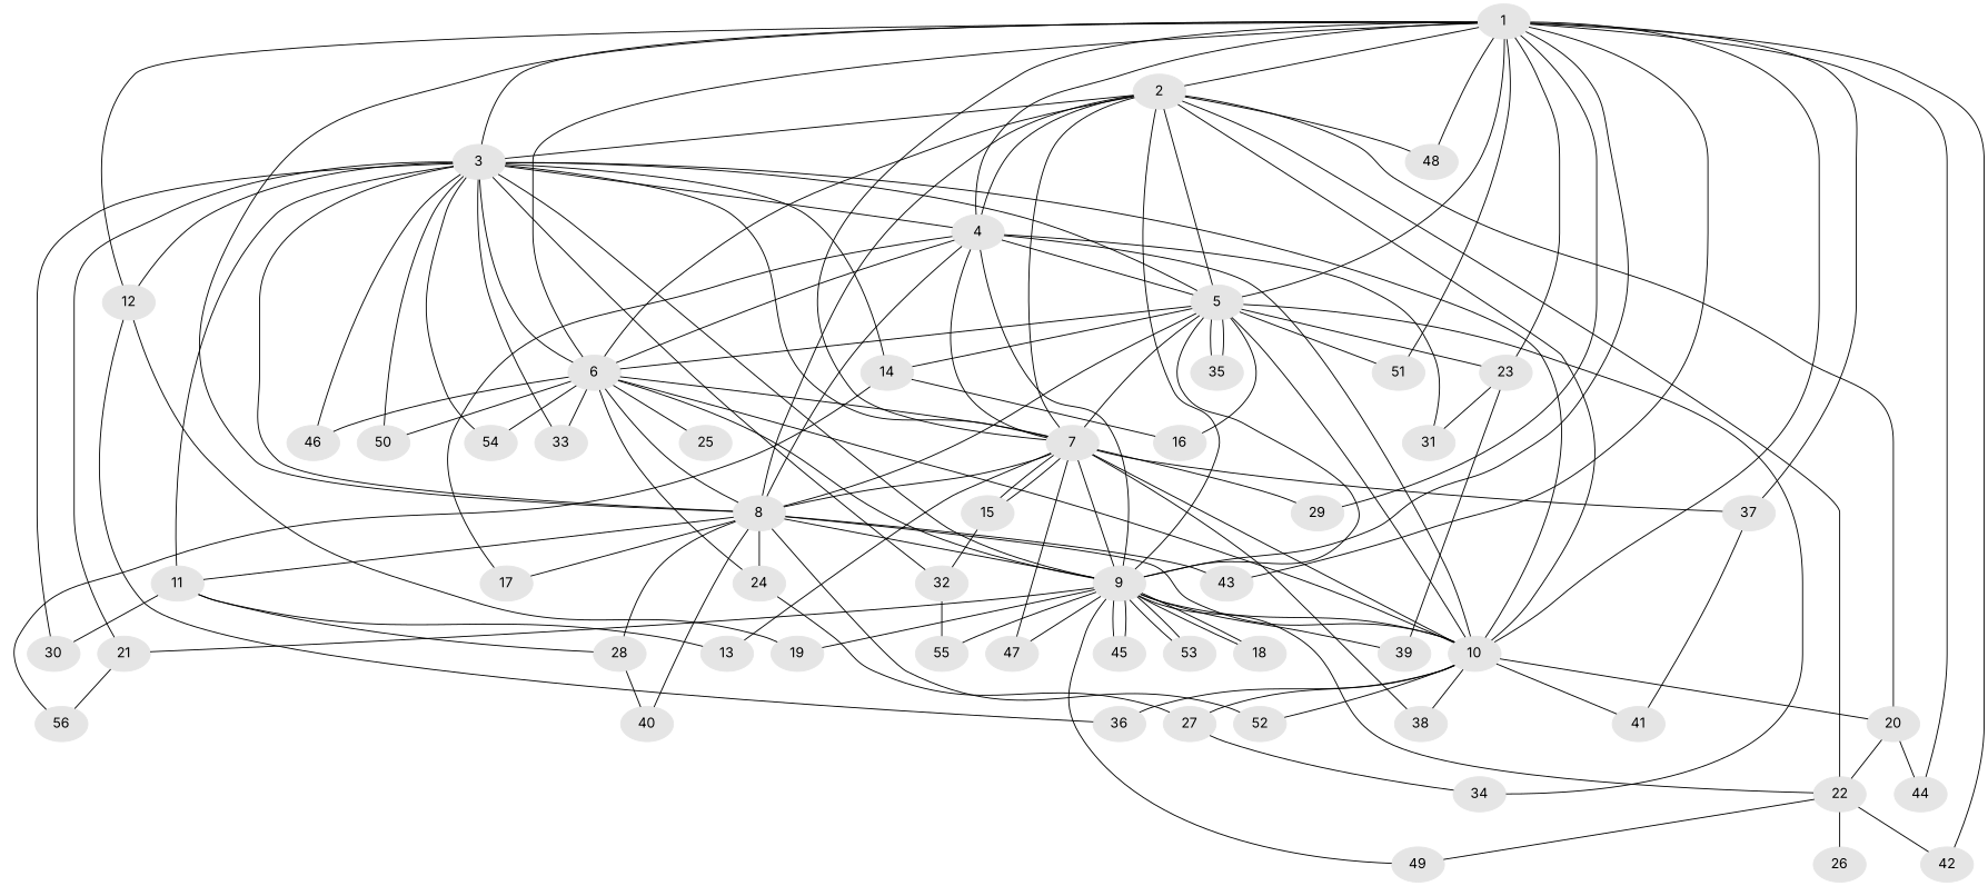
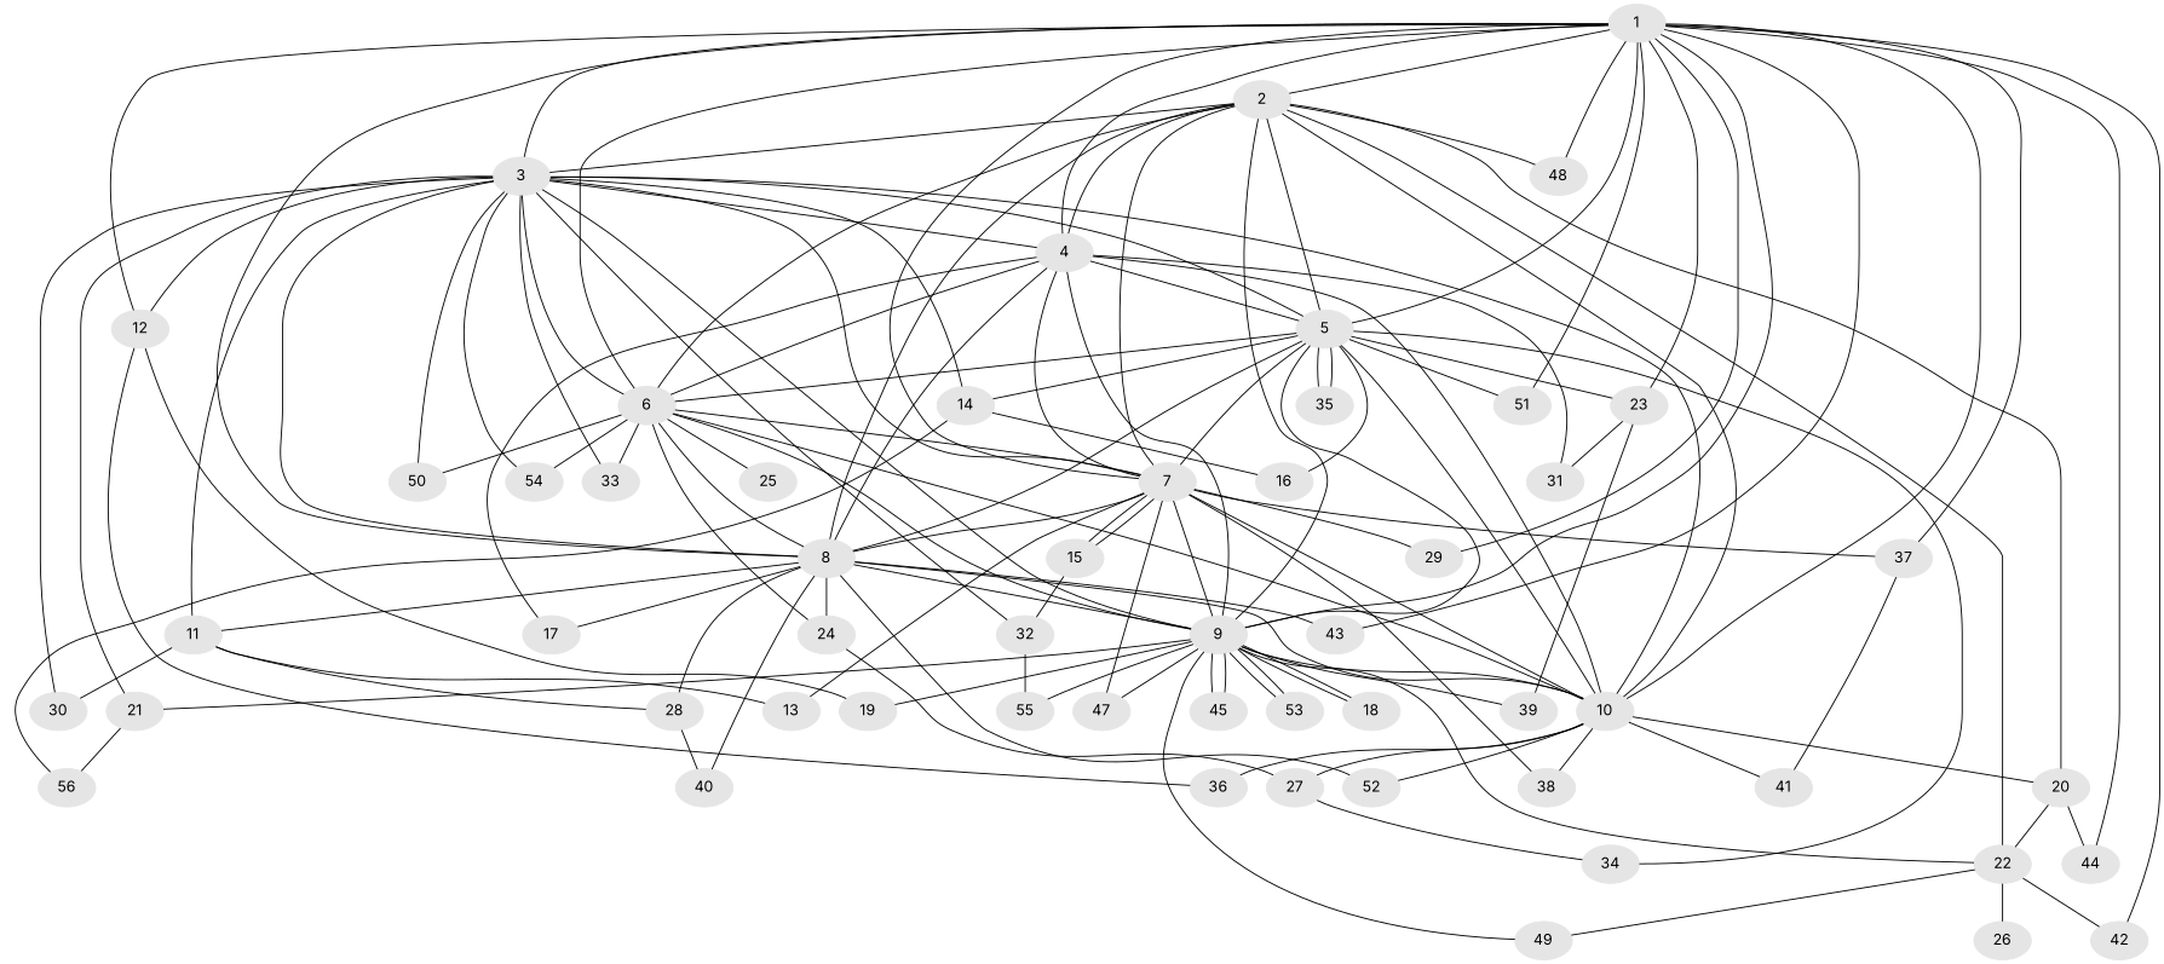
  graph {
    fontname=Inter
    node [color=gray90 fontname=Inter style=filled]
    edge [fontname=Inter]
    1
    2
    3
    4
    5
    6
    7
    8
    9
    10
    12
    23
    29
    37
    42
    43
    44
    48
    51
    20
    22
    11
    14
    21
    30
    32
    33
-   46
    50
    54
    17
    31
    16
    34
    35
    24
    25
    13
    15
    38
    47
    28
    40
    52
    18
    19
    39
    45
    49
    53
    55
    27
    36
    41
    26
    56
    1 -- 2
    1 -- 3
    1 -- 4
    1 -- 5
    1 -- 6
    1 -- 7
    1 -- 8
    1 -- 9
    1 -- 10
    1 -- 12
    1 -- 23
    1 -- 29
    1 -- 37
    1 -- 42
    1 -- 43
    1 -- 44
    1 -- 48
    1 -- 51
    2 -- 3
    2 -- 4
    2 -- 5
    2 -- 6
    2 -- 7
    2 -- 8
    2 -- 9
    2 -- 10
    2 -- 48
    2 -- 20
    2 -- 22
    3 -- 4
    3 -- 5
    3 -- 6
    3 -- 7
    3 -- 8
    3 -- 9
    3 -- 10
    3 -- 12
    3 -- 11
    3 -- 14
    3 -- 21
    3 -- 30
    3 -- 32
    3 -- 33
-   3 -- 46
    3 -- 50
    3 -- 54
    4 -- 5
    4 -- 6
    4 -- 7
    4 -- 8
    4 -- 9
    4 -- 10
    4 -- 17
    4 -- 31
    5 -- 6
    5 -- 7
    5 -- 8
    5 -- 9
    5 -- 10
    5 -- 23
    5 -- 51
    5 -- 14
    5 -- 16
    5 -- 34
    5 -- 35
    5 -- 35
    6 -- 7
    6 -- 8
    6 -- 9
    6 -- 10
    6 -- 33
-   6 -- 46
    6 -- 50
    6 -- 54
    6 -- 24
    6 -- 25
    7 -- 8
    7 -- 9
    7 -- 10
    7 -- 29
    7 -- 37
    7 -- 13
    7 -- 15
    7 -- 15
    7 -- 38
    7 -- 47
    8 -- 9
    8 -- 10
    8 -- 43
    8 -- 11
    8 -- 17
    8 -- 24
    8 -- 28
    8 -- 40
    8 -- 52
    9 -- 10
    9 -- 22
    9 -- 21
    9 -- 47
    9 -- 18
    9 -- 18
    9 -- 19
    9 -- 39
    9 -- 45
    9 -- 45
    9 -- 49
    9 -- 53
    9 -- 53
    9 -- 55
    10 -- 20
    10 -- 38
    10 -- 52
    10 -- 27
    10 -- 36
    10 -- 41
    12 -- 19
    12 -- 36
    23 -- 31
    23 -- 39
    37 -- 41
    20 -- 44
    20 -- 22
    22 -- 42
    22 -- 49
    22 -- 26
    11 -- 30
    11 -- 13
    11 -- 28
    14 -- 16
    14 -- 56
    21 -- 56
    32 -- 55
    24 -- 27
    15 -- 32
    28 -- 40
    27 -- 34
  }
